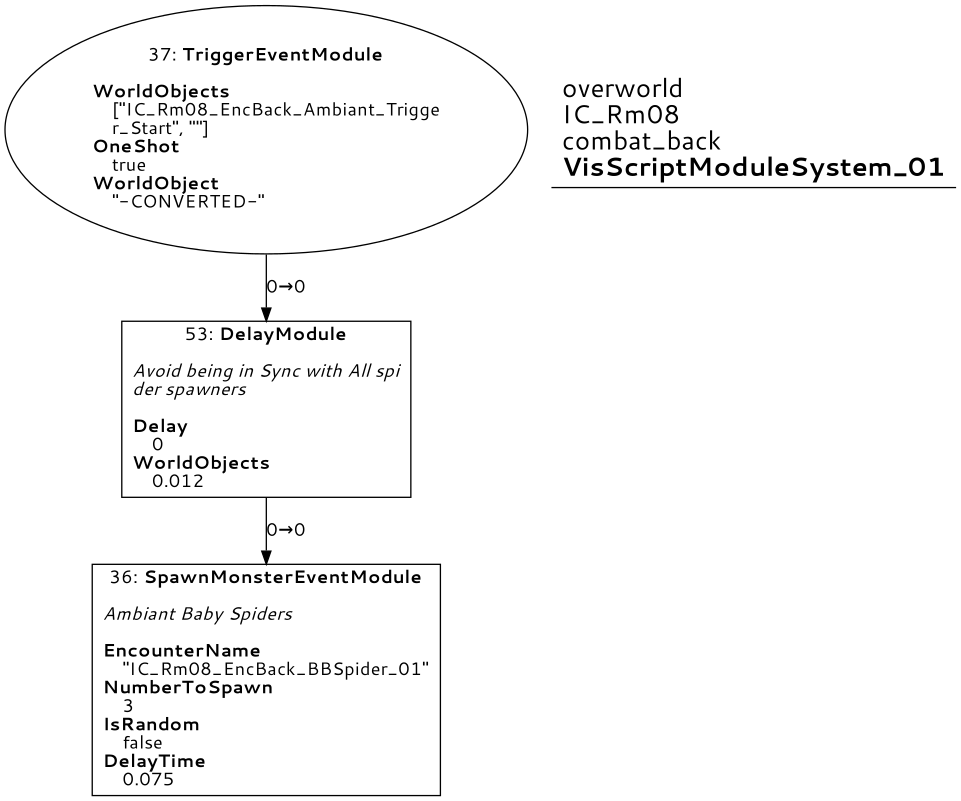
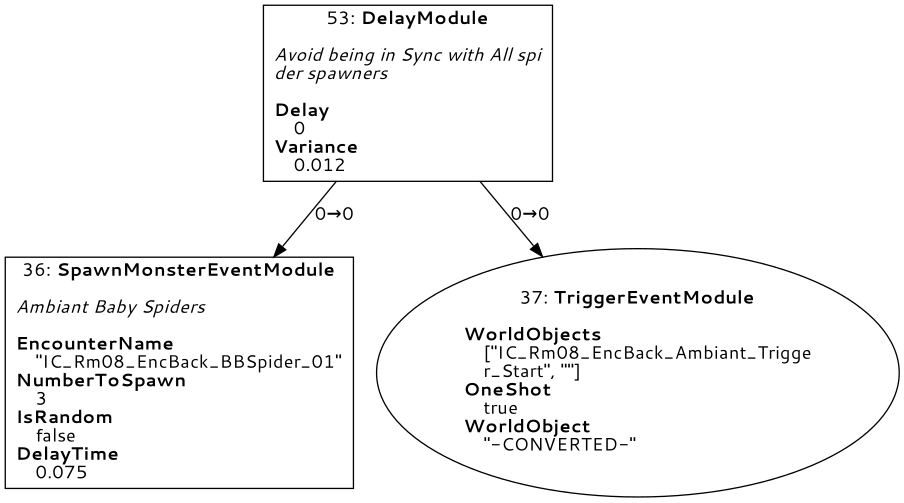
  digraph {
    fontname="Segoe UI"
    splines=spline
    node [fontname="Segoe UI" shape=box]
    edge [fontname="Segoe UI"]
    n1 [label=<36: <b>SpawnMonsterEventModule</b><br/><br/><i>Ambiant Baby Spiders<br align="left"/></i><br align="left"/><b>EncounterName</b><br align="left"/>    &quot;IC_Rm08_EncBack_BBSpider_01&quot;<br align="left"/><b>NumberToSpawn</b><br align="left"/>    3<br align="left"/><b>IsRandom</b><br align="left"/>    false<br align="left"/><b>DelayTime</b><br align="left"/>    0.075<br align="left"/>>]
    n2 [label=<37: <b>TriggerEventModule</b><br/><br/><b>WorldObjects</b><br align="left"/>    [&quot;IC_Rm08_EncBack_Ambiant_Trigge<br align="left"/>    r_Start&quot;, &quot;&quot;]<br align="left"/><b>OneShot</b><br align="left"/>    true<br align="left"/><b>WorldObject</b><br align="left"/>    &quot;-CONVERTED-&quot;<br align="left"/>> shape=oval]
-   n3 [label=<53: <b>DelayModule</b><br/><br/><i>Avoid being in Sync with All spi<br align="left"/>der spawners<br align="left"/></i><br align="left"/><b>Delay</b><br align="left"/>    0<br align="left"/><b>WorldObjects</b><br align="left"/>    0.012<br align="left"/>>]
-   n4 [label=<<font point-size="20">overworld<br align="left"/>IC_Rm08<br align="left"/>combat_back<br align="left"/><b>VisScriptModuleSystem_01</b><br align="left"/></font>> shape=underline]
-   n2 -> n3 [label="0→0"]
+   n3 [label=<53: <b>DelayModule</b><br/><br/><i>Avoid being in Sync with All spi<br align="left"/>der spawners<br align="left"/></i><br align="left"/><b>Delay</b><br align="left"/>    0<br align="left"/><b>Variance</b><br align="left"/>    0.012<br align="left"/>>]
+   n3 -> n2 [label="0→0"]
    n3 -> n1 [label="0→0"]
  }
